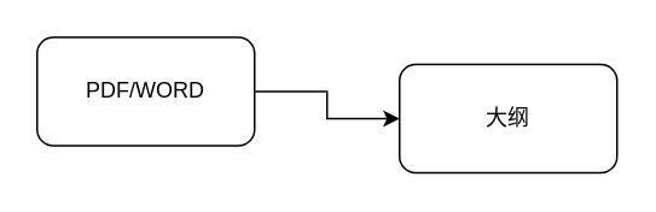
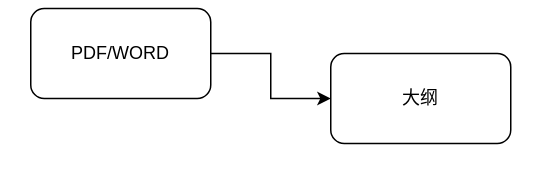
  <mxCell id="0" />
  <mxCell id="1" parent="0" />
  <mxCell id="2" style="edgeStyle=orthogonalEdgeStyle;rounded=0;orthogonalLoop=1;jettySize=auto;html=1;" edge="1" parent="1" source="3" target="4"><mxGeometry relative="1" as="geometry" /></mxCell>
- <mxCell id="3" value="PDF/WORD" style="rounded=1;whiteSpace=wrap;html=1;" vertex="1" parent="1"><mxGeometry x="20" y="20" width="120" height="60" as="geometry" /></mxCell>
+ <mxCell id="3" value="PDF/WORD" style="rounded=1;whiteSpace=wrap;html=1;" vertex="1" parent="1"><mxGeometry x="20" y="5" width="120" height="60" as="geometry" /></mxCell>
  <mxCell id="4" value="大纲" style="rounded=1;whiteSpace=wrap;html=1;" vertex="1" parent="1"><mxGeometry x="220" y="35" width="120" height="60" as="geometry" /></mxCell>
